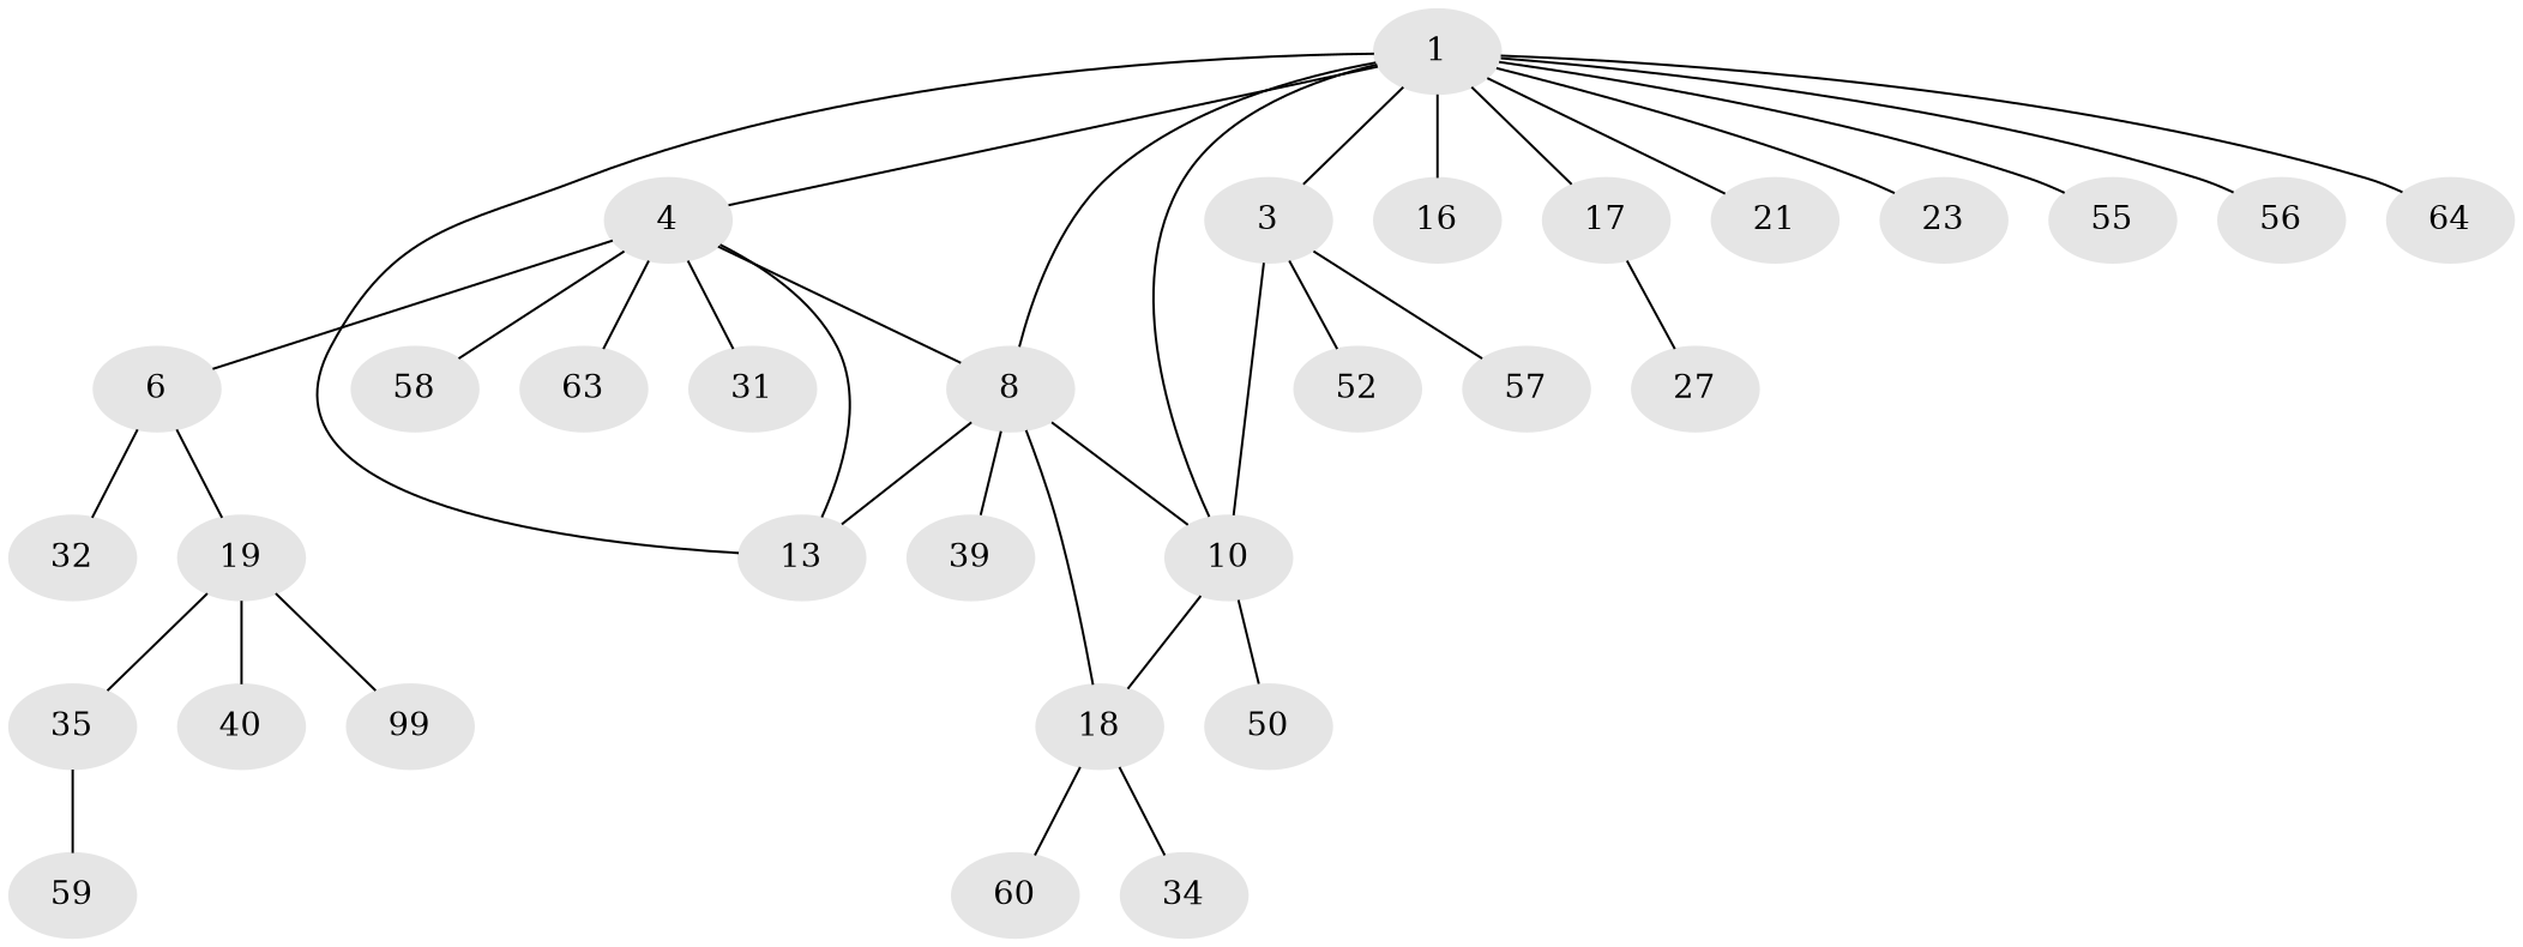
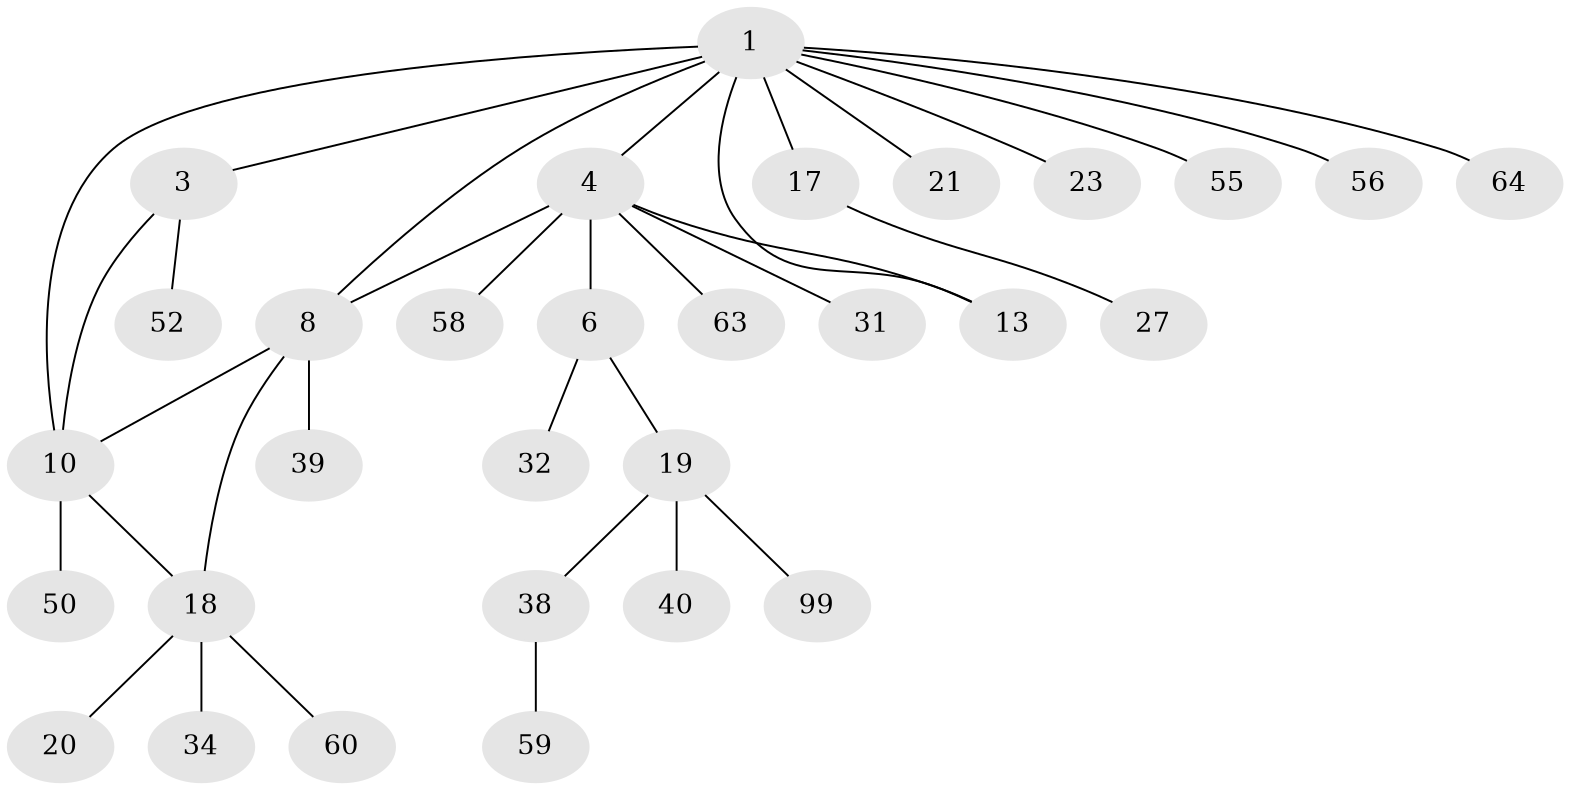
  graph {
    node [color=gray90 style=filled]
    1 [super="+2"]
    3
    4 [super="+5"]
    8 [super="+14+41"]
    10 [super="+43+11+37+12+36+51+22"]
    13 [super="+28"]
-   16
    17
    21
    n10 [label=23 super="+30"]
    55
    56
    64
    52
-   57
    6 [super="+62"]
    31 [super="+61"]
    58
    63
    18
    39
    50
    27
    19 [super="+26"]
    32
-   35 [super="+48"]
+   35 [super="+48" label=38]
    40 [super="+53"]
    n28 [label=99]
+   20
    34 [super="+45+54+47"]
    60
    59
    1 -- 3 [weight=2]
    1 -- 4
    1 -- 8
    1 -- 10
    1 -- 13
-   1 -- 16
    1 -- 17
    1 -- 21
    1 -- n10
    1 -- 55
    1 -- 56
    1 -- 64
    3 -- 10
    3 -- 52
-   3 -- 57
    4 -- 8
    4 -- 13
    4 -- 6 [weight=2]
    4 -- 31
    4 -- 58
    4 -- 63
    8 -- 10
-   8 -- 13 [weight=2]
    8 -- 18
    8 -- 39
    10 -- 18
    10 -- 50
    17 -- 27
    6 -- 19
    6 -- 32
+   18 -- 20
    18 -- 34
    18 -- 60
    19 -- 35
    19 -- 40
    19 -- n28
    35 -- 59
  }
